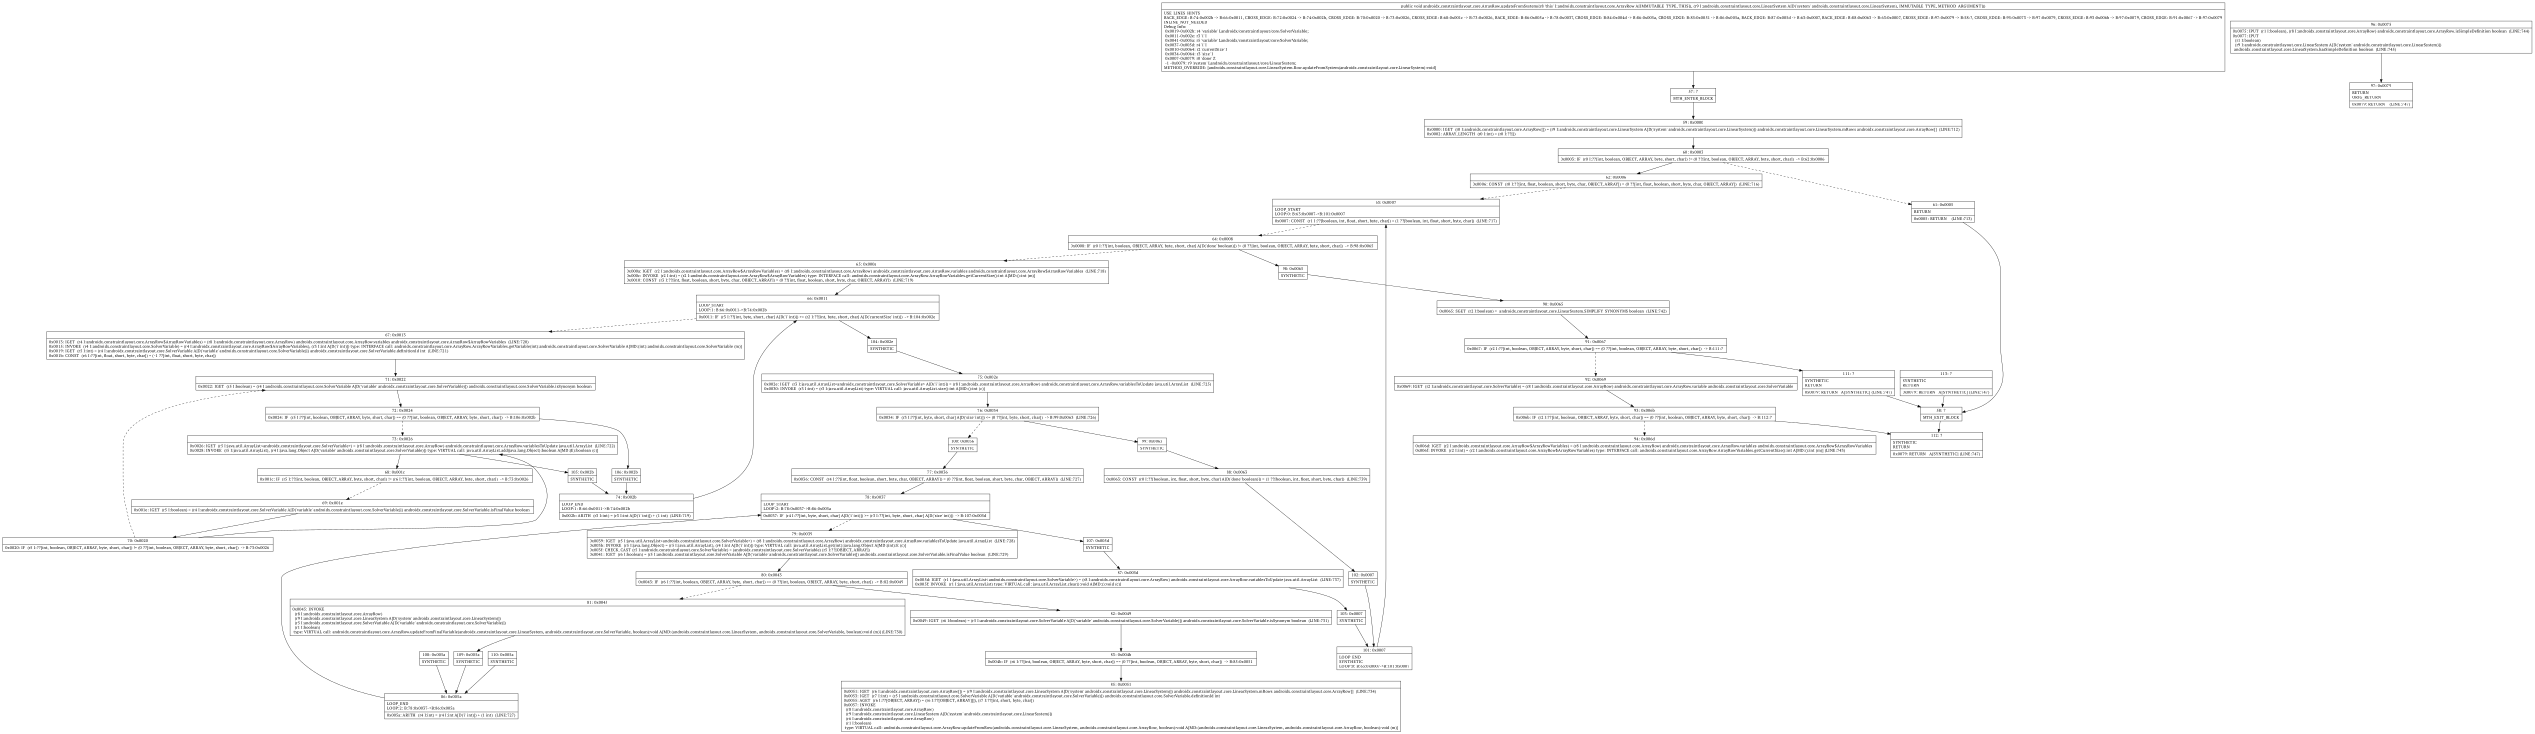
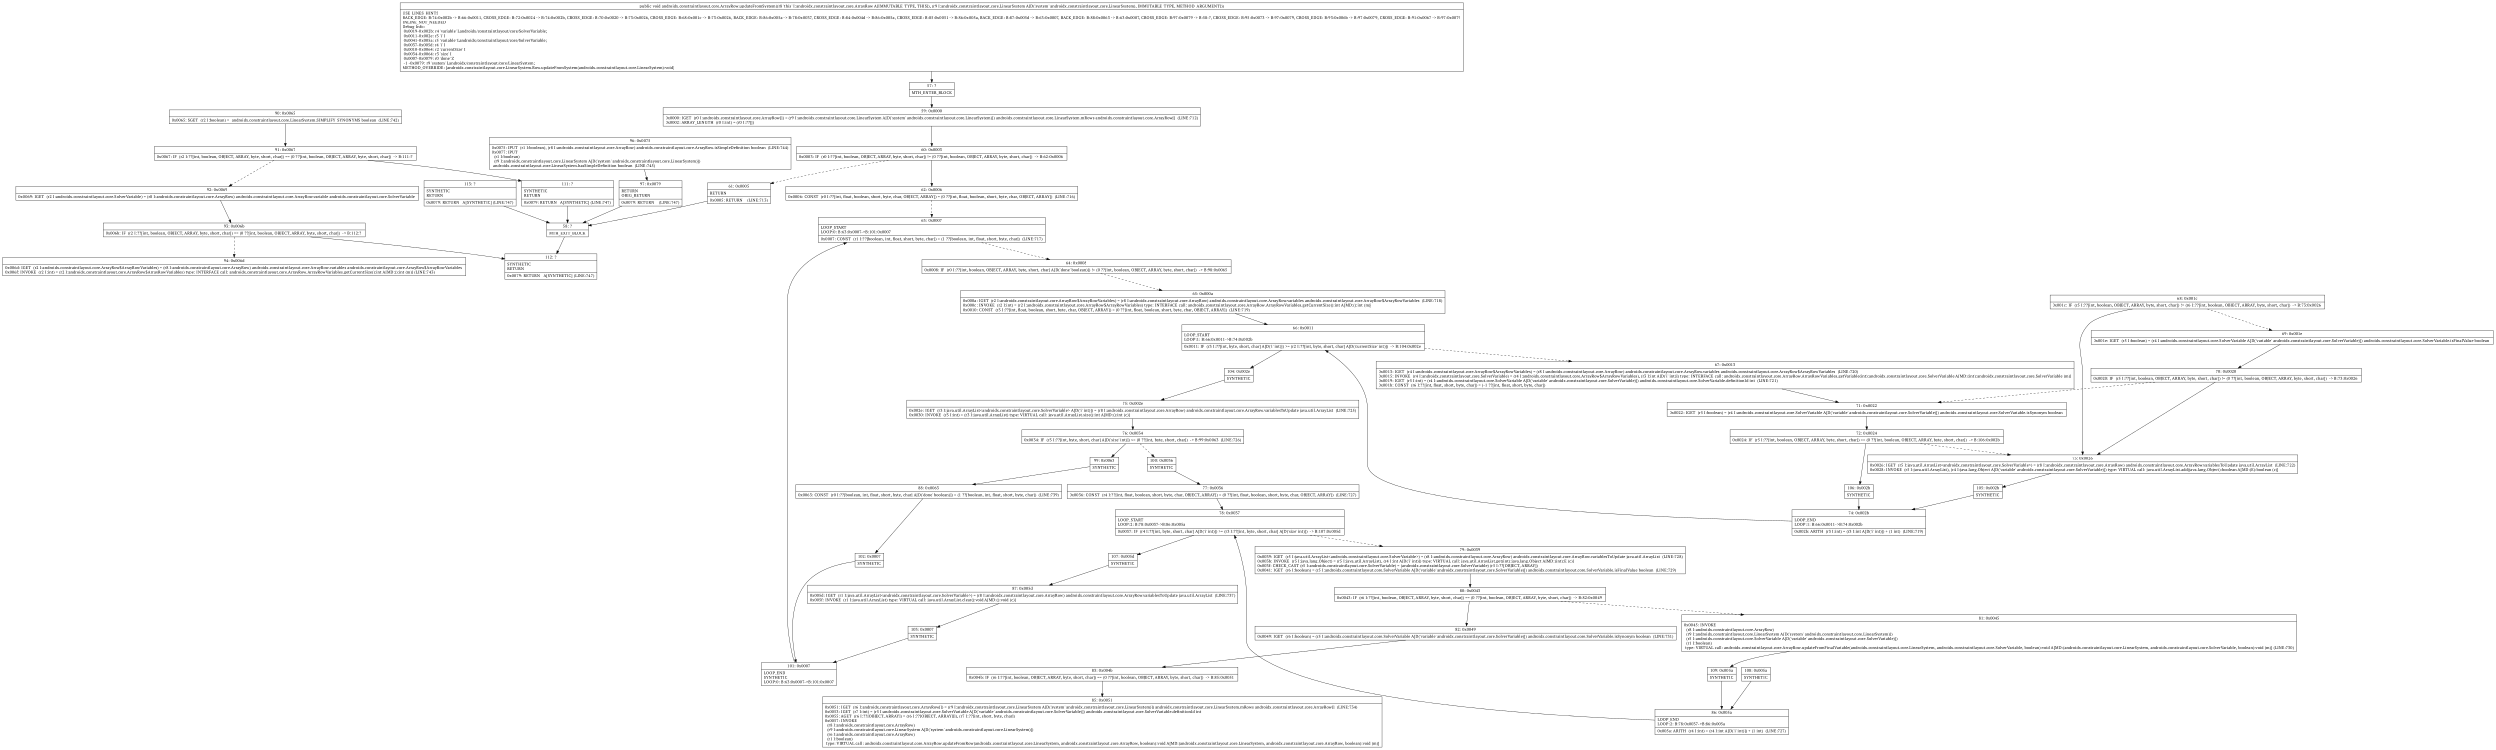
  digraph {
    fontname="PT Serif"
    node [fontname="PT Serif" shape=record]
    edge [fontname="PT Serif"]
    n1 [label="{57\:\ ?|MTH_ENTER_BLOCK\l}"]
    n2 [label="{59\:\ 0x0000|0x0000: IGET  (r0 I:androidx.constraintlayout.core.ArrayRow[]) = (r9 I:androidx.constraintlayout.core.LinearSystem A[D('system' androidx.constraintlayout.core.LinearSystem)]) androidx.constraintlayout.core.LinearSystem.mRows androidx.constraintlayout.core.ArrayRow[]  (LINE:712)\l0x0002: ARRAY_LENGTH  (r0 I:int) = (r0 I:??[]) \l}"]
    n3 [label="{60\:\ 0x0003|0x0003: IF  (r0 I:??[int, boolean, OBJECT, ARRAY, byte, short, char]) != (0 ??[int, boolean, OBJECT, ARRAY, byte, short, char])  \-\> B:62:0x0006 \l}"]
    n4 [label="{61\:\ 0x0005|RETURN\l|0x0005: RETURN    (LINE:713)\l}"]
    n5 [label="{62\:\ 0x0006|0x0006: CONST  (r0 I:??[int, float, boolean, short, byte, char, OBJECT, ARRAY]) = (0 ??[int, float, boolean, short, byte, char, OBJECT, ARRAY])  (LINE:716)\l}"]
    n6 [label="{58\:\ ?|MTH_EXIT_BLOCK\l}"]
    n7 [label="{63\:\ 0x0007|LOOP_START\lLOOP:0: B:63:0x0007\-\>B:101:0x0007\l|0x0007: CONST  (r1 I:??[boolean, int, float, short, byte, char]) = (1 ??[boolean, int, float, short, byte, char])  (LINE:717)\l}"]
    n8 [label="{112\:\ ?|SYNTHETIC\lRETURN\l|0x0079: RETURN   A[SYNTHETIC] (LINE:747)\l}"]
    n9 [label="{64\:\ 0x0008|0x0008: IF  (r0 I:??[int, boolean, OBJECT, ARRAY, byte, short, char] A[D('done' boolean)]) != (0 ??[int, boolean, OBJECT, ARRAY, byte, short, char])  \-\> B:98:0x0065 \l}"]
    n10 [label="{65\:\ 0x000a|0x000a: IGET  (r2 I:androidx.constraintlayout.core.ArrayRow$ArrayRowVariables) = (r8 I:androidx.constraintlayout.core.ArrayRow) androidx.constraintlayout.core.ArrayRow.variables androidx.constraintlayout.core.ArrayRow$ArrayRowVariables  (LINE:718)\l0x000c: INVOKE  (r2 I:int) = (r2 I:androidx.constraintlayout.core.ArrayRow$ArrayRowVariables) type: INTERFACE call: androidx.constraintlayout.core.ArrayRow.ArrayRowVariables.getCurrentSize():int A[MD:():int (m)]\l0x0010: CONST  (r3 I:??[int, float, boolean, short, byte, char, OBJECT, ARRAY]) = (0 ??[int, float, boolean, short, byte, char, OBJECT, ARRAY])  (LINE:719)\l}"]
-   n11 [label="{98\:\ 0x0065|SYNTHETIC\l}"]
    n12 [label="{66\:\ 0x0011|LOOP_START\lLOOP:1: B:66:0x0011\-\>B:74:0x002b\l|0x0011: IF  (r3 I:??[int, byte, short, char] A[D('i' int)]) \>= (r2 I:??[int, byte, short, char] A[D('currentSize' int)])  \-\> B:104:0x002e \l}"]
    n13 [label="{90\:\ 0x0065|0x0065: SGET  (r2 I:boolean) =  androidx.constraintlayout.core.LinearSystem.SIMPLIFY_SYNONYMS boolean  (LINE:742)\l}"]
    n14 [label="{67\:\ 0x0013|0x0013: IGET  (r4 I:androidx.constraintlayout.core.ArrayRow$ArrayRowVariables) = (r8 I:androidx.constraintlayout.core.ArrayRow) androidx.constraintlayout.core.ArrayRow.variables androidx.constraintlayout.core.ArrayRow$ArrayRowVariables  (LINE:720)\l0x0015: INVOKE  (r4 I:androidx.constraintlayout.core.SolverVariable) = (r4 I:androidx.constraintlayout.core.ArrayRow$ArrayRowVariables), (r3 I:int A[D('i' int)]) type: INTERFACE call: androidx.constraintlayout.core.ArrayRow.ArrayRowVariables.getVariable(int):androidx.constraintlayout.core.SolverVariable A[MD:(int):androidx.constraintlayout.core.SolverVariable (m)]\l0x0019: IGET  (r5 I:int) = (r4 I:androidx.constraintlayout.core.SolverVariable A[D('variable' androidx.constraintlayout.core.SolverVariable)]) androidx.constraintlayout.core.SolverVariable.definitionId int  (LINE:721)\l0x001b: CONST  (r6 I:??[int, float, short, byte, char]) = (\-1 ??[int, float, short, byte, char]) \l}"]
    n15 [label="{104\:\ 0x002e|SYNTHETIC\l}"]
    n16 [label="{71\:\ 0x0022|0x0022: IGET  (r5 I:boolean) = (r4 I:androidx.constraintlayout.core.SolverVariable A[D('variable' androidx.constraintlayout.core.SolverVariable)]) androidx.constraintlayout.core.SolverVariable.isSynonym boolean \l}"]
    n17 [label="{75\:\ 0x002e|0x002e: IGET  (r3 I:java.util.ArrayList\<androidx.constraintlayout.core.SolverVariable\> A[D('i' int)]) = (r8 I:androidx.constraintlayout.core.ArrayRow) androidx.constraintlayout.core.ArrayRow.variablesToUpdate java.util.ArrayList  (LINE:725)\l0x0030: INVOKE  (r3 I:int) = (r3 I:java.util.ArrayList) type: VIRTUAL call: java.util.ArrayList.size():int A[MD:():int (c)]\l}"]
    n18 [label="{68\:\ 0x001c|0x001c: IF  (r5 I:??[int, boolean, OBJECT, ARRAY, byte, short, char]) != (r6 I:??[int, boolean, OBJECT, ARRAY, byte, short, char])  \-\> B:73:0x0026 \l}"]
    n19 [label="{69\:\ 0x001e|0x001e: IGET  (r5 I:boolean) = (r4 I:androidx.constraintlayout.core.SolverVariable A[D('variable' androidx.constraintlayout.core.SolverVariable)]) androidx.constraintlayout.core.SolverVariable.isFinalValue boolean \l}"]
    n20 [label="{73\:\ 0x0026|0x0026: IGET  (r5 I:java.util.ArrayList\<androidx.constraintlayout.core.SolverVariable\>) = (r8 I:androidx.constraintlayout.core.ArrayRow) androidx.constraintlayout.core.ArrayRow.variablesToUpdate java.util.ArrayList  (LINE:722)\l0x0028: INVOKE  (r5 I:java.util.ArrayList), (r4 I:java.lang.Object A[D('variable' androidx.constraintlayout.core.SolverVariable)]) type: VIRTUAL call: java.util.ArrayList.add(java.lang.Object):boolean A[MD:(E):boolean (c)]\l}"]
    n21 [label="{70\:\ 0x0020|0x0020: IF  (r5 I:??[int, boolean, OBJECT, ARRAY, byte, short, char]) != (0 ??[int, boolean, OBJECT, ARRAY, byte, short, char])  \-\> B:73:0x0026 \l}"]
    n22 [label="{105\:\ 0x002b|SYNTHETIC\l}"]
    n23 [label="{72\:\ 0x0024|0x0024: IF  (r5 I:??[int, boolean, OBJECT, ARRAY, byte, short, char]) == (0 ??[int, boolean, OBJECT, ARRAY, byte, short, char])  \-\> B:106:0x002b \l}"]
    n24 [label="{106\:\ 0x002b|SYNTHETIC\l}"]
    n25 [label="{74\:\ 0x002b|LOOP_END\lLOOP:1: B:66:0x0011\-\>B:74:0x002b\l|0x002b: ARITH  (r3 I:int) = (r3 I:int A[D('i' int)]) + (1 int)  (LINE:719)\l}"]
    n26 [label="{76\:\ 0x0034|0x0034: IF  (r3 I:??[int, byte, short, char] A[D('size' int)]) \<= (0 ??[int, byte, short, char])  \-\> B:99:0x0063  (LINE:726)\l}"]
    n27 [label="{99\:\ 0x0063|SYNTHETIC\l}"]
    n28 [label="{100\:\ 0x0036|SYNTHETIC\l}"]
    n29 [label="{88\:\ 0x0063|0x0063: CONST  (r0 I:??[boolean, int, float, short, byte, char] A[D('done' boolean)]) = (1 ??[boolean, int, float, short, byte, char])  (LINE:739)\l}"]
    n30 [label="{77\:\ 0x0036|0x0036: CONST  (r4 I:??[int, float, boolean, short, byte, char, OBJECT, ARRAY]) = (0 ??[int, float, boolean, short, byte, char, OBJECT, ARRAY])  (LINE:727)\l}"]
    n31 [label="{102\:\ 0x0007|SYNTHETIC\l}"]
    n32 [label="{101\:\ 0x0007|LOOP_END\lSYNTHETIC\lLOOP:0: B:63:0x0007\-\>B:101:0x0007\l}"]
    n33 [label="{78\:\ 0x0037|LOOP_START\lLOOP:2: B:78:0x0037\-\>B:86:0x005a\l|0x0037: IF  (r4 I:??[int, byte, short, char] A[D('i' int)]) \>= (r3 I:??[int, byte, short, char] A[D('size' int)])  \-\> B:107:0x005d \l}"]
    n34 [label="{79\:\ 0x0039|0x0039: IGET  (r5 I:java.util.ArrayList\<androidx.constraintlayout.core.SolverVariable\>) = (r8 I:androidx.constraintlayout.core.ArrayRow) androidx.constraintlayout.core.ArrayRow.variablesToUpdate java.util.ArrayList  (LINE:728)\l0x003b: INVOKE  (r5 I:java.lang.Object) = (r5 I:java.util.ArrayList), (r4 I:int A[D('i' int)]) type: VIRTUAL call: java.util.ArrayList.get(int):java.lang.Object A[MD:(int):E (c)]\l0x003f: CHECK_CAST (r5 I:androidx.constraintlayout.core.SolverVariable) = (androidx.constraintlayout.core.SolverVariable) (r5 I:??[OBJECT, ARRAY]) \l0x0041: IGET  (r6 I:boolean) = (r5 I:androidx.constraintlayout.core.SolverVariable A[D('variable' androidx.constraintlayout.core.SolverVariable)]) androidx.constraintlayout.core.SolverVariable.isFinalValue boolean  (LINE:729)\l}"]
    n35 [label="{107\:\ 0x005d|SYNTHETIC\l}"]
    n36 [label="{80\:\ 0x0043|0x0043: IF  (r6 I:??[int, boolean, OBJECT, ARRAY, byte, short, char]) == (0 ??[int, boolean, OBJECT, ARRAY, byte, short, char])  \-\> B:82:0x0049 \l}"]
    n37 [label="{87\:\ 0x005d|0x005d: IGET  (r1 I:java.util.ArrayList\<androidx.constraintlayout.core.SolverVariable\>) = (r8 I:androidx.constraintlayout.core.ArrayRow) androidx.constraintlayout.core.ArrayRow.variablesToUpdate java.util.ArrayList  (LINE:737)\l0x005f: INVOKE  (r1 I:java.util.ArrayList) type: VIRTUAL call: java.util.ArrayList.clear():void A[MD:():void (c)]\l}"]
    n38 [label="{81\:\ 0x0045|0x0045: INVOKE  \l  (r8 I:androidx.constraintlayout.core.ArrayRow)\l  (r9 I:androidx.constraintlayout.core.LinearSystem A[D('system' androidx.constraintlayout.core.LinearSystem)])\l  (r5 I:androidx.constraintlayout.core.SolverVariable A[D('variable' androidx.constraintlayout.core.SolverVariable)])\l  (r1 I:boolean)\l type: VIRTUAL call: androidx.constraintlayout.core.ArrayRow.updateFromFinalVariable(androidx.constraintlayout.core.LinearSystem, androidx.constraintlayout.core.SolverVariable, boolean):void A[MD:(androidx.constraintlayout.core.LinearSystem, androidx.constraintlayout.core.SolverVariable, boolean):void (m)] (LINE:730)\l}"]
    n39 [label="{82\:\ 0x0049|0x0049: IGET  (r6 I:boolean) = (r5 I:androidx.constraintlayout.core.SolverVariable A[D('variable' androidx.constraintlayout.core.SolverVariable)]) androidx.constraintlayout.core.SolverVariable.isSynonym boolean  (LINE:731)\l}"]
    n40 [label="{109\:\ 0x005a|SYNTHETIC\l}"]
    n41 [label="{83\:\ 0x004b|0x004b: IF  (r6 I:??[int, boolean, OBJECT, ARRAY, byte, short, char]) == (0 ??[int, boolean, OBJECT, ARRAY, byte, short, char])  \-\> B:85:0x0051 \l}"]
    n42 [label="{86\:\ 0x005a|LOOP_END\lLOOP:2: B:78:0x0037\-\>B:86:0x005a\l|0x005a: ARITH  (r4 I:int) = (r4 I:int A[D('i' int)]) + (1 int)  (LINE:727)\l}"]
    n43 [label="{85\:\ 0x0051|0x0051: IGET  (r6 I:androidx.constraintlayout.core.ArrayRow[]) = (r9 I:androidx.constraintlayout.core.LinearSystem A[D('system' androidx.constraintlayout.core.LinearSystem)]) androidx.constraintlayout.core.LinearSystem.mRows androidx.constraintlayout.core.ArrayRow[]  (LINE:734)\l0x0053: IGET  (r7 I:int) = (r5 I:androidx.constraintlayout.core.SolverVariable A[D('variable' androidx.constraintlayout.core.SolverVariable)]) androidx.constraintlayout.core.SolverVariable.definitionId int \l0x0055: AGET  (r6 I:??[OBJECT, ARRAY]) = (r6 I:??[OBJECT, ARRAY][]), (r7 I:??[int, short, byte, char]) \l0x0057: INVOKE  \l  (r8 I:androidx.constraintlayout.core.ArrayRow)\l  (r9 I:androidx.constraintlayout.core.LinearSystem A[D('system' androidx.constraintlayout.core.LinearSystem)])\l  (r6 I:androidx.constraintlayout.core.ArrayRow)\l  (r1 I:boolean)\l type: VIRTUAL call: androidx.constraintlayout.core.ArrayRow.updateFromRow(androidx.constraintlayout.core.LinearSystem, androidx.constraintlayout.core.ArrayRow, boolean):void A[MD:(androidx.constraintlayout.core.LinearSystem, androidx.constraintlayout.core.ArrayRow, boolean):void (m)]\l}"]
-   n44 [label="{110\:\ 0x005a|SYNTHETIC\l}"]
    n45 [label="{108\:\ 0x005a|SYNTHETIC\l}"]
    n46 [label="{103\:\ 0x0007|SYNTHETIC\l}"]
    n47 [label="{91\:\ 0x0067|0x0067: IF  (r2 I:??[int, boolean, OBJECT, ARRAY, byte, short, char]) == (0 ??[int, boolean, OBJECT, ARRAY, byte, short, char])  \-\> B:111:? \l}"]
    n48 [label="{92\:\ 0x0069|0x0069: IGET  (r2 I:androidx.constraintlayout.core.SolverVariable) = (r8 I:androidx.constraintlayout.core.ArrayRow) androidx.constraintlayout.core.ArrayRow.variable androidx.constraintlayout.core.SolverVariable \l}"]
    n49 [label="{111\:\ ?|SYNTHETIC\lRETURN\l|0x0079: RETURN   A[SYNTHETIC] (LINE:747)\l}"]
    n50 [label="{93\:\ 0x006b|0x006b: IF  (r2 I:??[int, boolean, OBJECT, ARRAY, byte, short, char]) == (0 ??[int, boolean, OBJECT, ARRAY, byte, short, char])  \-\> B:112:? \l}"]
    n51 [label="{94\:\ 0x006d|0x006d: IGET  (r2 I:androidx.constraintlayout.core.ArrayRow$ArrayRowVariables) = (r8 I:androidx.constraintlayout.core.ArrayRow) androidx.constraintlayout.core.ArrayRow.variables androidx.constraintlayout.core.ArrayRow$ArrayRowVariables \l0x006f: INVOKE  (r2 I:int) = (r2 I:androidx.constraintlayout.core.ArrayRow$ArrayRowVariables) type: INTERFACE call: androidx.constraintlayout.core.ArrayRow.ArrayRowVariables.getCurrentSize():int A[MD:():int (m)] (LINE:743)\l}"]
    n52 [label="{96\:\ 0x0075|0x0075: IPUT  (r1 I:boolean), (r8 I:androidx.constraintlayout.core.ArrayRow) androidx.constraintlayout.core.ArrayRow.isSimpleDefinition boolean  (LINE:744)\l0x0077: IPUT  \l  (r1 I:boolean)\l  (r9 I:androidx.constraintlayout.core.LinearSystem A[D('system' androidx.constraintlayout.core.LinearSystem)])\l androidx.constraintlayout.core.LinearSystem.hasSimpleDefinition boolean  (LINE:745)\l}"]
    n53 [label="{97\:\ 0x0079|RETURN\lORIG_RETURN\l|0x0079: RETURN    (LINE:747)\l}"]
    n54 [label="{113\:\ ?|SYNTHETIC\lRETURN\l|0x0079: RETURN   A[SYNTHETIC] (LINE:747)\l}"]
    n55 [label="{public void androidx.constraintlayout.core.ArrayRow.updateFromSystem((r8 'this' I:androidx.constraintlayout.core.ArrayRow A[IMMUTABLE_TYPE, THIS]), (r9 I:androidx.constraintlayout.core.LinearSystem A[D('system' androidx.constraintlayout.core.LinearSystem), IMMUTABLE_TYPE, METHOD_ARGUMENT]))  | USE_LINES_HINTS\lBACK_EDGE: B:74:0x002b \-\> B:66:0x0011, CROSS_EDGE: B:72:0x0024 \-\> B:74:0x002b, CROSS_EDGE: B:70:0x0020 \-\> B:73:0x0026, CROSS_EDGE: B:68:0x001c \-\> B:73:0x0026, BACK_EDGE: B:86:0x005a \-\> B:78:0x0037, CROSS_EDGE: B:84:0x004d \-\> B:86:0x005a, CROSS_EDGE: B:85:0x0051 \-\> B:86:0x005a, BACK_EDGE: B:87:0x005d \-\> B:63:0x0007, BACK_EDGE: B:88:0x0063 \-\> B:63:0x0007, CROSS_EDGE: B:97:0x0079 \-\> B:58:?, CROSS_EDGE: B:95:0x0073 \-\> B:97:0x0079, CROSS_EDGE: B:93:0x006b \-\> B:97:0x0079, CROSS_EDGE: B:91:0x0067 \-\> B:97:0x0079\lINLINE_NOT_NEEDED\lDebug Info:\l  0x0019\-0x002b: r4 'variable' Landroidx\/constraintlayout\/core\/SolverVariable;\l  0x0011\-0x002e: r3 'i' I\l  0x0041\-0x005a: r5 'variable' Landroidx\/constraintlayout\/core\/SolverVariable;\l  0x0037\-0x005d: r4 'i' I\l  0x0010\-0x0064: r2 'currentSize' I\l  0x0034\-0x0064: r3 'size' I\l  0x0007\-0x0079: r0 'done' Z\l  \-1 \-0x0079: r9 'system' Landroidx\/constraintlayout\/core\/LinearSystem;\lMETHOD_OVERRIDE: [androidx.constraintlayout.core.LinearSystem.Row.updateFromSystem(androidx.constraintlayout.core.LinearSystem):void]\l}"]
    n1 -> n2
    n2 -> n3
    n3 -> n4 [style=dashed]
    n3 -> n5
    n4 -> n6
    n5 -> n7 [style=dashed]
    n6 -> n8
    n7 -> n9 [style=dashed]
    n9 -> n10 [style=dashed]
-   n9 -> n11
    n10 -> n12
-   n11 -> n13
    n12 -> n14 [style=dashed]
    n12 -> n15
    n13 -> n47
    n14 -> n16
    n15 -> n17
    n16 -> n23
    n17 -> n26
    n18 -> n19 [style=dashed]
-   n20 -> n18
+   n18 -> n20
    n19 -> n21
    n20 -> n22
    n21 -> n16 [style=dashed]
    n21 -> n20
    n22 -> n25
    n23 -> n20 [style=dashed]
    n23 -> n24
    n24 -> n25
    n25 -> n12
    n26 -> n27
    n26 -> n28 [style=dashed]
    n27 -> n29
    n28 -> n30
    n29 -> n31
    n30 -> n33
    n31 -> n32
    n32 -> n7
    n33 -> n34 [style=dashed]
    n33 -> n35
    n34 -> n36
    n35 -> n37
    n36 -> n38 [style=dashed]
    n36 -> n39
    n37 -> n46
    n38 -> n40
    n39 -> n41
    n40 -> n42
    n41 -> n43
    n42 -> n33
-   n44 -> n42
    n45 -> n42
    n46 -> n32
    n47 -> n48 [style=dashed]
    n47 -> n49
    n48 -> n50
    n49 -> n6
    n50 -> n8
    n50 -> n51 [style=dashed]
    n52 -> n53
+   n53 -> n6
    n54 -> n6
    n55 -> n1
  }
